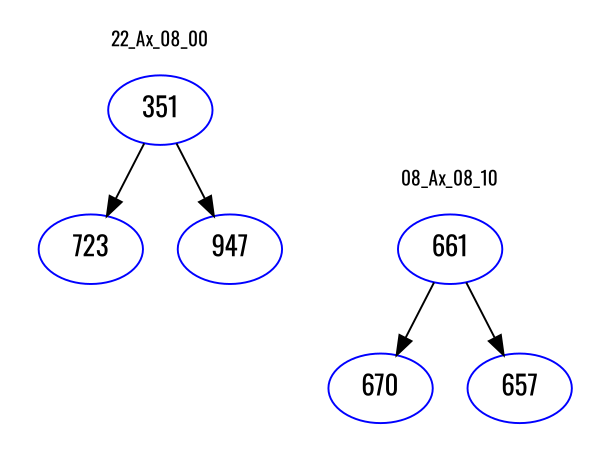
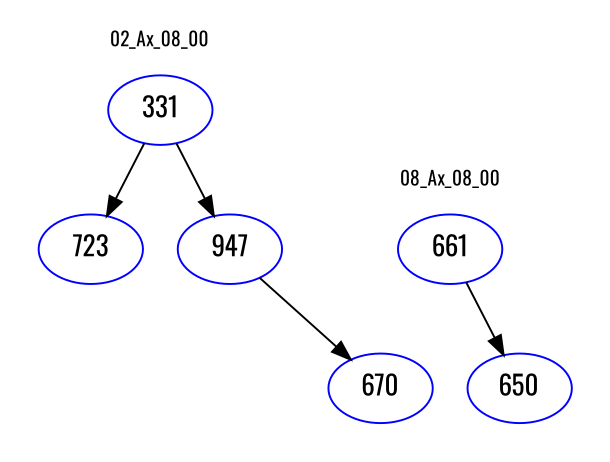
  digraph {
    fontname=Oswald
    node [color=blue fontname=Oswald]
    edge [color=black fontname=Oswald]
-   n1 [label=351]
+   n1 [label=331]
    n2 [label=723]
    n3 [label=947]
    n4 [label=661]
-   n5 [label=657]
+   n5 [label=650]
    n6 [label=670]
    subgraph cluster_1 {
      color=white
      fontsize=10
-     label="22_Ax_08_00"
+     label="02_Ax_08_00"
      n1
      n2
      n3
    }
    subgraph cluster_2 {
      color=white
      fontsize=10
-     label="08_Ax_08_10"
+     label="08_Ax_08_00"
      n4
      n5
      n6
    }
    n1 -> n2
    n1 -> n3
    n4 -> n5
-   n4 -> n6
+   n3 -> n6
  }
